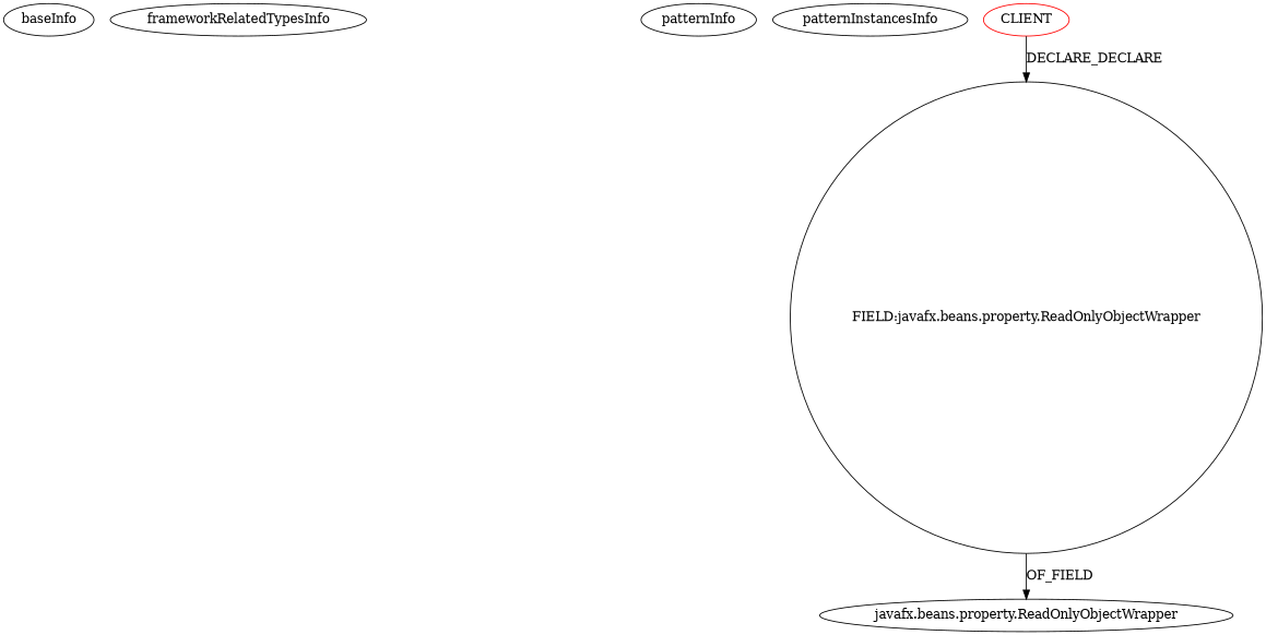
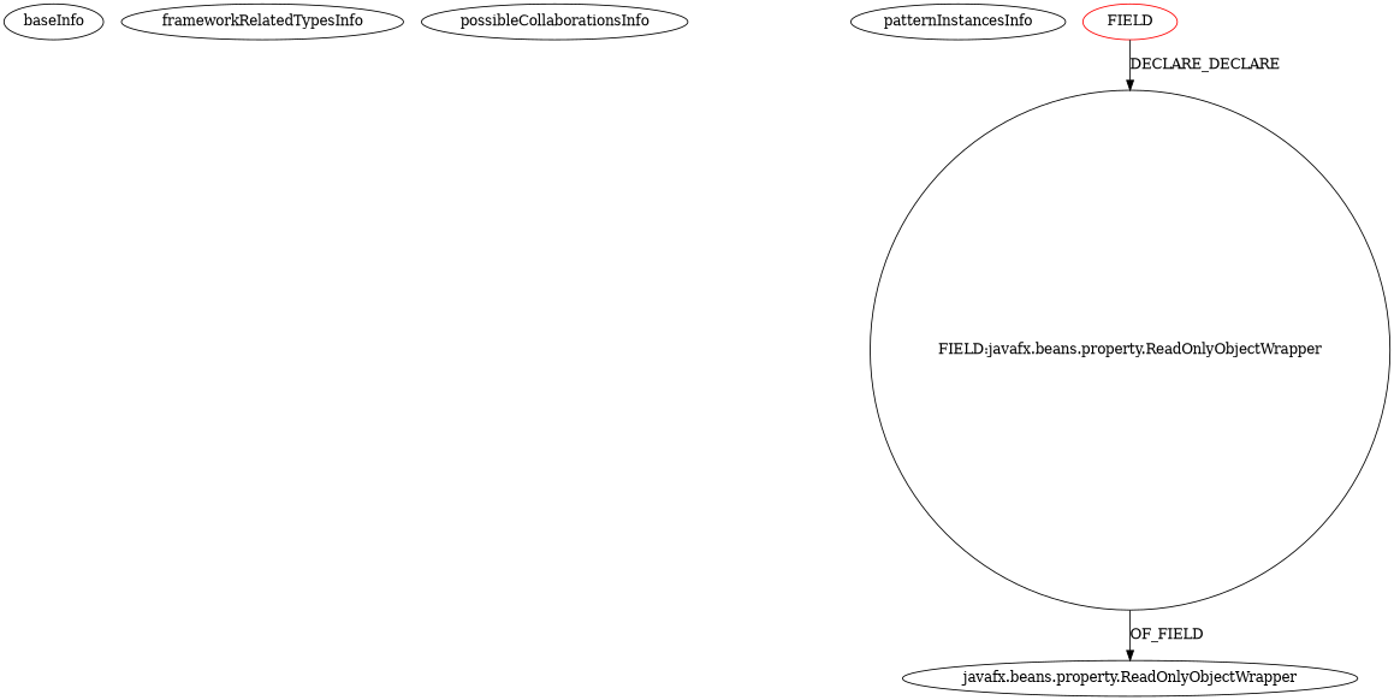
  digraph {
    baseInfo [category=pattern graphId=3418 isAnonymous=false possibleRelation=false]
    frameworkRelatedTypesInfo
-   patternInfo [frequency=2.0 patternRootClient=0]
+   possibleCollaborationsInfo
    patternInstancesInfo [0="abuczko-JFXDockManager~/abuczko-JFXDockManager/JFXDockManager-master/JFXDockManager/src/controller/DockPanel.java~DockPanel~1677" 1="SaiPradeepDandem-javafx2-gradient-builder~/SaiPradeepDandem-javafx2-gradient-builder/javafx2-gradient-builder-master/src/main/java/com/javafx/gradientbuilder/application/ColorPicker.java~ColorChooser~1184"]
    n6 [isFrameworkType=false label="javafx.beans.property.ReadOnlyObjectWrapper" vertexType=FRAMEWORK_CLASS_TYPE]
    n7 [isFrameworkType=false label="FIELD:javafx.beans.property.ReadOnlyObjectWrapper" shape=circle vertexType=FIELD_DECLARATION]
-   n8 [color=red isFrameworkType=false label=CLIENT vertexType=ROOT_CLIENT_CLASS_DECLARATION]
+   n8 [color=red isFrameworkType=false label=FIELD vertexType=ROOT_CLIENT_CLASS_DECLARATION]
    n7 -> n6 [label=OF_FIELD]
    n8 -> n7 [label=DECLARE_DECLARE]
  }
